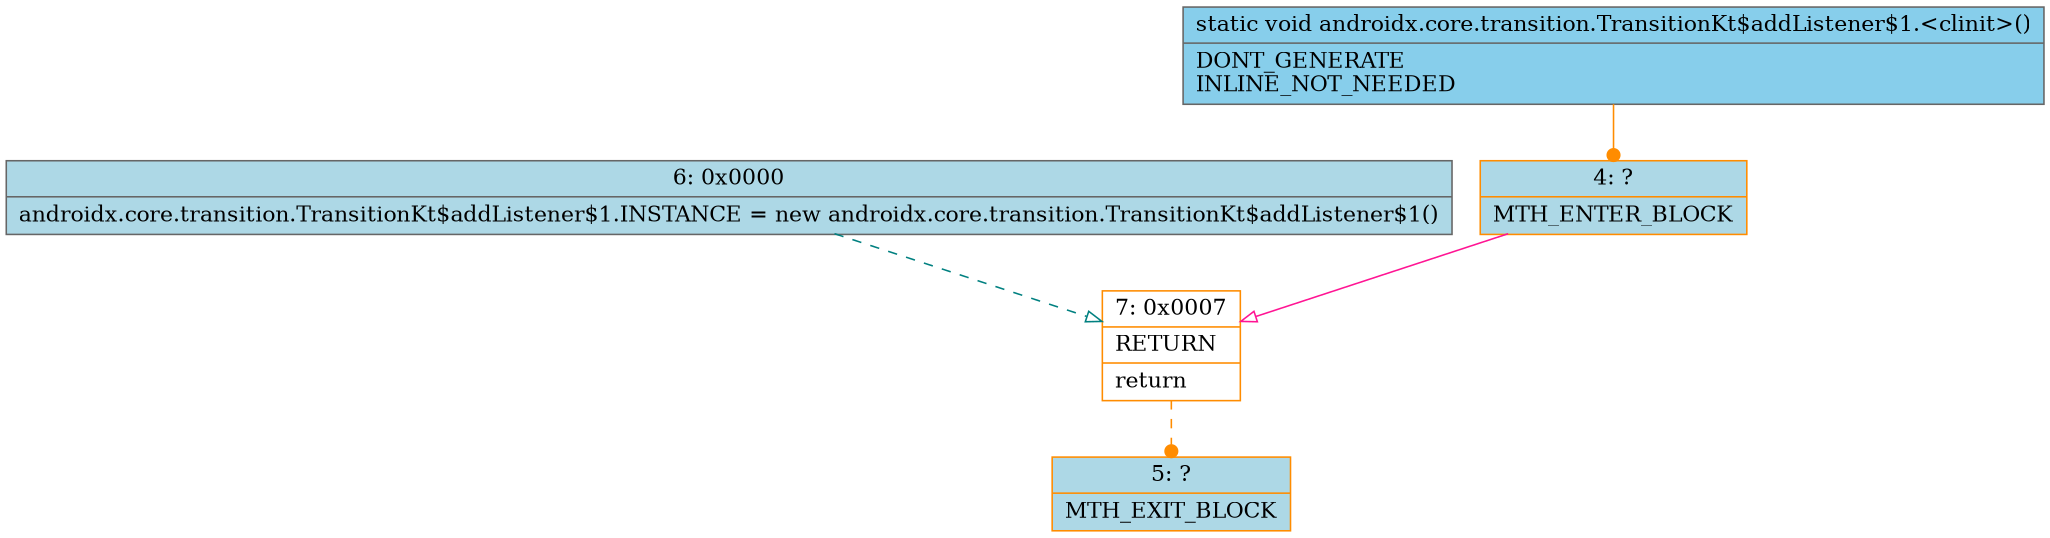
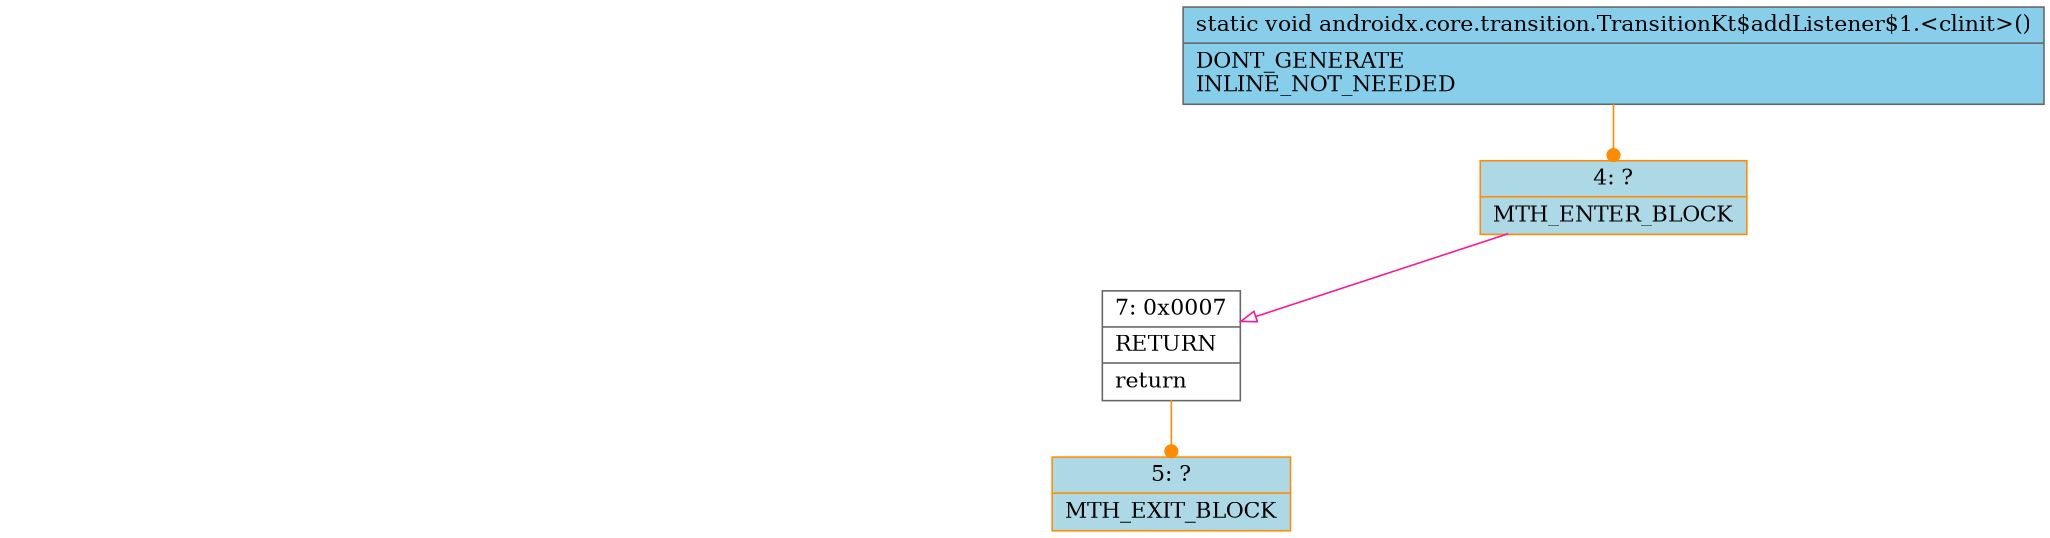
  digraph {
    node [color=darkorange fillcolor=lightblue shape=record style=filled]
    edge [arrowhead=onormal color=darkorange style=solid]
    n1 [label="{4\:\ ?|MTH_ENTER_BLOCK\l}"]
-   n2 [fillcolor=white label="{7\:\ 0x0007|RETURN\l|return\l}"]
-   n3 [color=gray40 label="{6\:\ 0x0000|androidx.core.transition.TransitionKt$addListener$1.INSTANCE = new androidx.core.transition.TransitionKt$addListener$1()\l}"]
+   n2 [color=gray40 fillcolor=white label="{7\:\ 0x0007|RETURN\l|return\l}"]
    n4 [label="{5\:\ ?|MTH_EXIT_BLOCK\l}"]
    n5 [color=gray40 fillcolor=skyblue label="{static void androidx.core.transition.TransitionKt$addListener$1.\<clinit\>()  | DONT_GENERATE\lINLINE_NOT_NEEDED\l}"]
    n1 -> n2 [color=deeppink]
-   n2 -> n4 [arrowhead=dot style=dashed]
-   n3 -> n2 [color=teal style=dashed]
+   n2 -> n4 [arrowhead=dot]
    n5 -> n1 [arrowhead=dot]
  }
